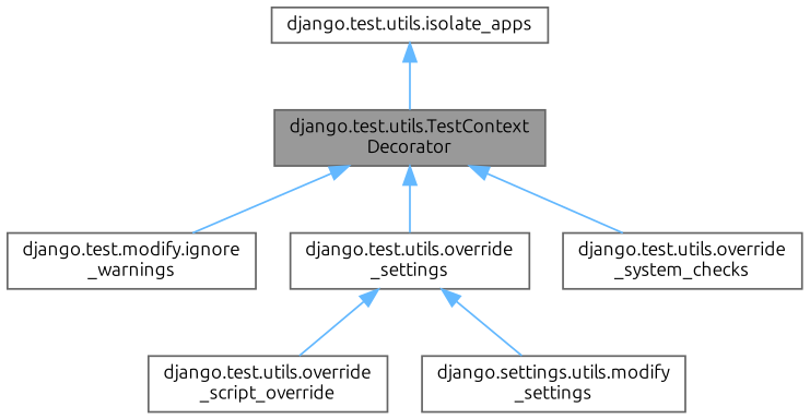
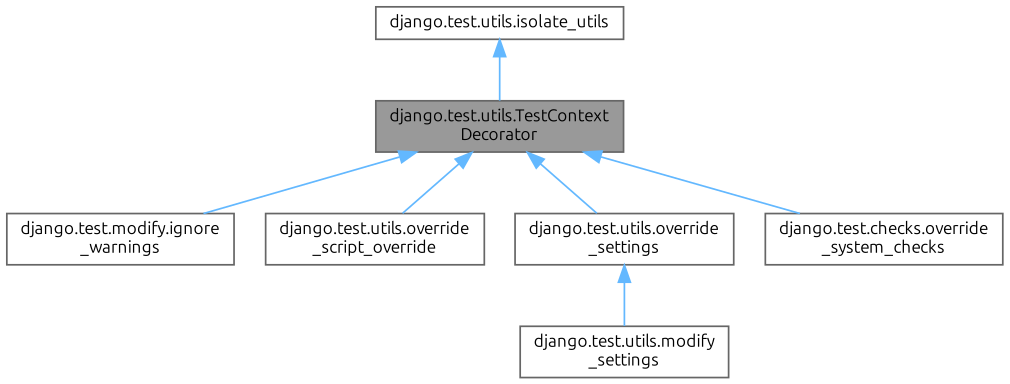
  digraph {
    fontname=Ubuntu
    rankdir=TB
    node [color=gray40 fillcolor=white fontname=Ubuntu fontsize=10 shape=box style=filled]
    edge [color=steelblue1 dir=back fontname=Ubuntu fontsize=10 labelfontname=Helvetica labelfontsize=10 style=solid]
    n1 [fillcolor=grey60 fontcolor=black height=0.2 label="django.test.utils.TestContext\lDecorator" width=0.4]
    n2 [height=0.2 label="django.test.modify.ignore\l_warnings" width=0.4]
    n3 [height=0.2 label="django.test.utils.override\l_script_override" width=0.4]
    n4 [height=0.2 label="django.test.utils.override\l_settings" width=0.4]
-   n5 [height=0.2 label="django.test.utils.override\l_system_checks" width=0.4]
-   n6 [height=0.2 label="django.test.utils.isolate_apps" width=0.4]
-   n7 [height=0.2 label="django.settings.utils.modify\l_settings" width=0.4]
+   n5 [height=0.2 label="django.test.checks.override\l_system_checks" width=0.4]
+   n6 [height=0.2 label="django.test.utils.isolate_utils" width=0.4]
+   n7 [height=0.2 label="django.test.utils.modify\l_settings" width=0.4]
    n1 -> n2
-   n4 -> n3
+   n1 -> n3
    n1 -> n4
    n1 -> n5
    n4 -> n7
    n6 -> n1
  }
